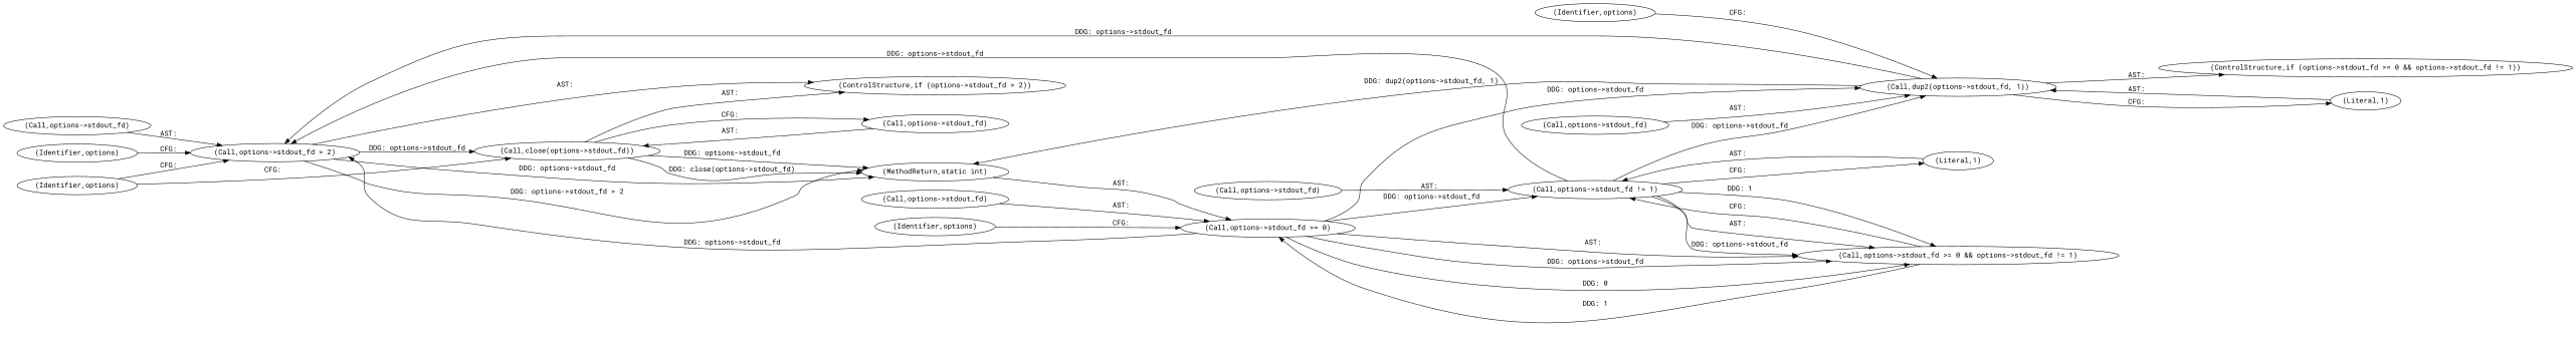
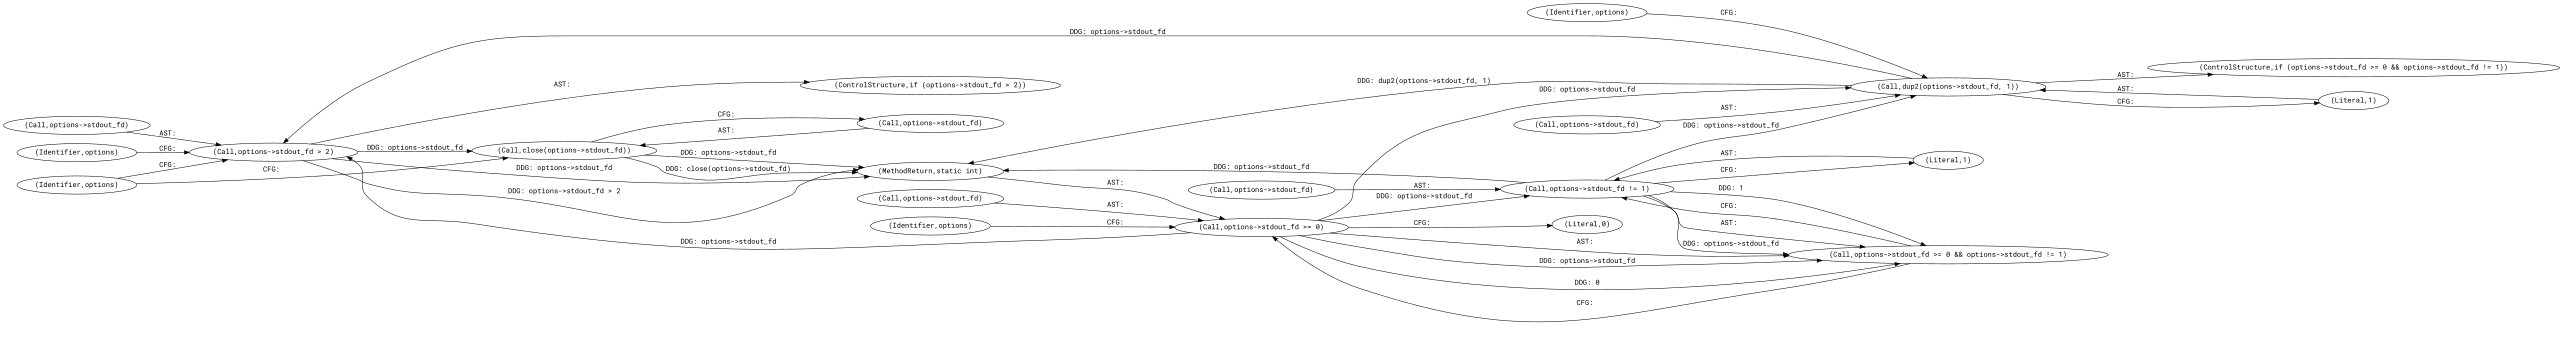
  digraph {
    fontname="Roboto Mono"
    rankdir=LR
    node [fontname="Roboto Mono"]
    edge [fontname="Roboto Mono"]
    n1 [label="(Call,options->stdout_fd > 2)"]
    n2 [label="(Call,close(options->stdout_fd))"]
    n3 [label="(ControlStructure,if (options->stdout_fd > 2))"]
    n4 [label="(MethodReturn,static int)"]
    n5 [label="(Call,options->stdout_fd)"]
    n6 [label="(Call,options->stdout_fd >= 0)"]
    n7 [label="(Call,dup2(options->stdout_fd, 1))"]
    n8 [label="(ControlStructure,if (options->stdout_fd >= 0 && options->stdout_fd != 1))"]
    n9 [label="(Literal,1)"]
    n10 [label="(Call,options->stdout_fd != 1)"]
    n11 [label="(Literal,1)"]
    n12 [label="(Call,options->stdout_fd >= 0 && options->stdout_fd != 1)"]
+   n13 [label="(Literal,0)"]
    n14 [label="(Call,options->stdout_fd)"]
    n15 [label="(Call,options->stdout_fd)"]
    n16 [label="(Call,options->stdout_fd)"]
    n17 [label="(Identifier,options)"]
    n18 [label="(Identifier,options)"]
    n19 [label="(Identifier,options)"]
    n20 [label="(Identifier,options)"]
    n21 [label="(Call,options->stdout_fd)"]
    n1 -> n2 [label="DDG: options->stdout_fd"]
    n1 -> n3 [label="AST: "]
    n1 -> n4 [label="DDG: options->stdout_fd > 2"]
    n1 -> n4 [label="DDG: options->stdout_fd"]
-   n2 -> n3 [label="AST: "]
    n2 -> n4 [label="DDG: options->stdout_fd"]
    n2 -> n4 [label="DDG: close(options->stdout_fd)"]
    n2 -> n5 [label="CFG: "]
    n4 -> n6 [label="AST: "]
    n5 -> n2 [label="AST: "]
    n6 -> n1 [label="DDG: options->stdout_fd"]
    n6 -> n7 [label="DDG: options->stdout_fd"]
    n6 -> n10 [label="DDG: options->stdout_fd"]
    n6 -> n12 [label="AST: "]
    n6 -> n12 [label="DDG: options->stdout_fd"]
    n6 -> n12 [label="DDG: 0"]
+   n6 -> n13 [label="CFG: "]
    n7 -> n1 [label="DDG: options->stdout_fd"]
    n7 -> n4 [label="DDG: dup2(options->stdout_fd, 1)"]
    n7 -> n8 [label="AST: "]
    n7 -> n9 [label="CFG: "]
    n9 -> n7 [label="AST: "]
-   n10 -> n1 [label="DDG: options->stdout_fd"]
+   n10 -> n4 [label="DDG: options->stdout_fd"]
    n10 -> n7 [label="DDG: options->stdout_fd"]
    n10 -> n11 [label="CFG: "]
    n10 -> n12 [label="AST: "]
    n10 -> n12 [label="DDG: options->stdout_fd"]
    n10 -> n12 [label="DDG: 1"]
    n11 -> n10 [label="AST: "]
-   n12 -> n6 [label="DDG: 1"]
+   n12 -> n6 [label="CFG: "]
    n12 -> n10 [label="CFG: "]
    n14 -> n6 [label="AST: "]
    n15 -> n10 [label="AST: "]
    n16 -> n7 [label="AST: "]
    n17 -> n1 [label="CFG: "]
    n17 -> n2 [label="CFG: "]
    n18 -> n7 [label="CFG: "]
    n19 -> n1 [label="CFG: "]
    n20 -> n6 [label="CFG: "]
    n21 -> n1 [label="AST: "]
  }
